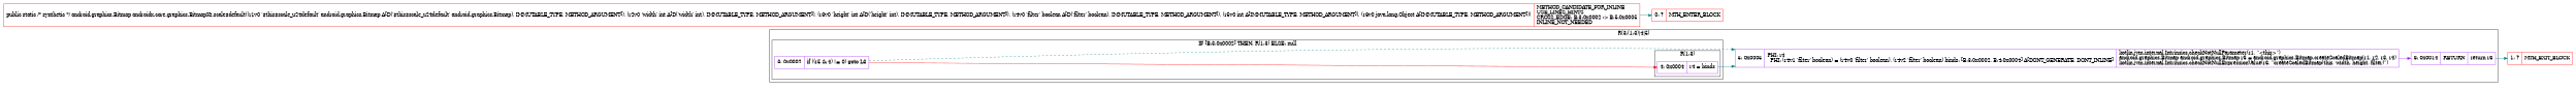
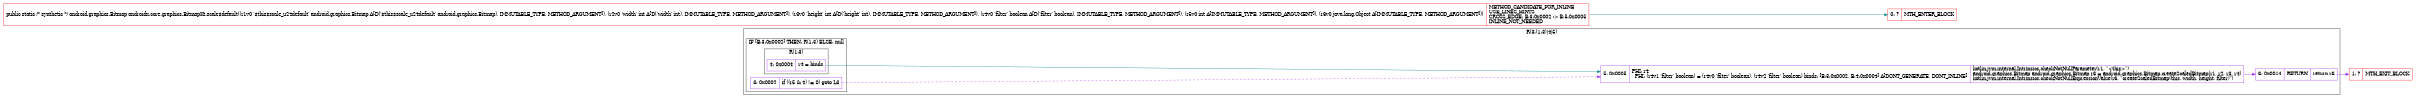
  digraph {
    rankdir=LR
    node [color=purple shape=record]
    edge [color=teal]
    n1 [label="{4\:\ 0x0004|r4 = binds\l}"]
    n2 [label="{3\:\ 0x0002|if ((r5 & 4) != 0) goto L3\l}"]
    n3 [label="{5\:\ 0x0005|PHI: r4 \l  PHI: (r4v1 'filter' boolean) = (r4v0 'filter' boolean), (r4v2 'filter' boolean) binds: [B:3:0x0002, B:4:0x0004] A[DONT_GENERATE, DONT_INLINE]\l|kotlin.jvm.internal.Intrinsics.checkNotNullParameter(r1, \"\<this\>\")\landroid.graphics.Bitmap android.graphics.Bitmap r6 = android.graphics.Bitmap.createScaledBitmap(r1, r2, r3, r4)\lkotlin.jvm.internal.Intrinsics.checkNotNullExpressionValue(r6, \"createScaledBitmap(this, width, height, filter)\")\l}"]
    n4 [label="{6\:\ 0x0014|RETURN\l|return r6\l}"]
    n5 [color=red label="{1\:\ ?|MTH_EXIT_BLOCK\l}"]
    n6 [color=red label="{0\:\ ?|MTH_ENTER_BLOCK\l}"]
    n7 [color=red label="{public static \/* synthetic *\/ android.graphics.Bitmap androidx.core.graphics.BitmapKt.scale$default((r1v0 '$this$scale_u24default' android.graphics.Bitmap A[D('$this$scale_u24default' android.graphics.Bitmap), IMMUTABLE_TYPE, METHOD_ARGUMENT]), (r2v0 'width' int A[D('width' int), IMMUTABLE_TYPE, METHOD_ARGUMENT]), (r3v0 'height' int A[D('height' int), IMMUTABLE_TYPE, METHOD_ARGUMENT]), (r4v0 'filter' boolean A[D('filter' boolean), IMMUTABLE_TYPE, METHOD_ARGUMENT]), (r5v0 int A[IMMUTABLE_TYPE, METHOD_ARGUMENT]), (r6v0 java.lang.Object A[IMMUTABLE_TYPE, METHOD_ARGUMENT]))  | METHOD_CANDIDATE_FOR_INLINE\lUSE_LINES_HINTS\lCROSS_EDGE: B:3:0x0002 \-\> B:5:0x0005\lINLINE_NOT_NEEDED\l}"]
    subgraph cluster_1 {
      label="R(3:(1:3)|4|5)"
      n3
      n4
      subgraph cluster_2 {
        label="IF [B:3:0x0002] THEN: R(1:3) ELSE: null"
        n2
        subgraph cluster_3 {
          label="R(1:3)"
          n1
        }
      }
    }
    n1 -> n3
-   n2 -> n1 [color=red]
-   n2 -> n3 [style=dashed]
+   n2 -> n3 [color=purple style=dashed]
    n3 -> n4 [color=purple]
-   n4 -> n5
+   n4 -> n5 [color=purple]
    n7 -> n6
  }
